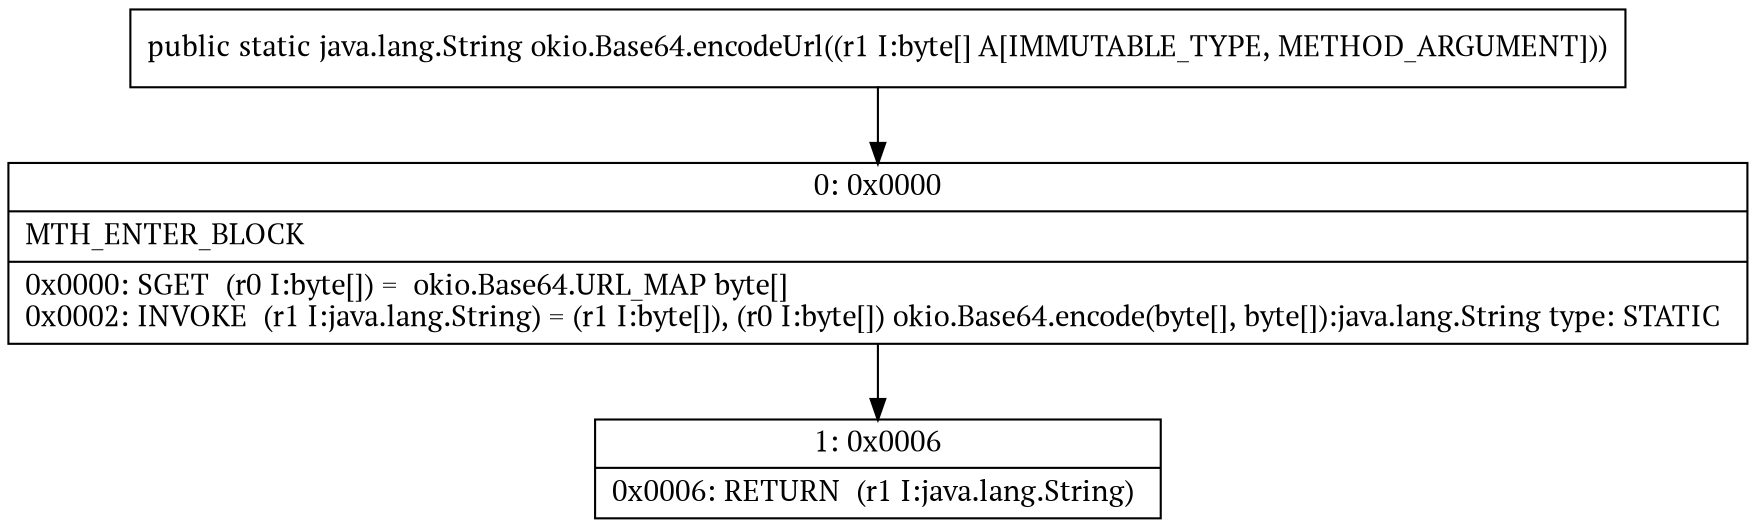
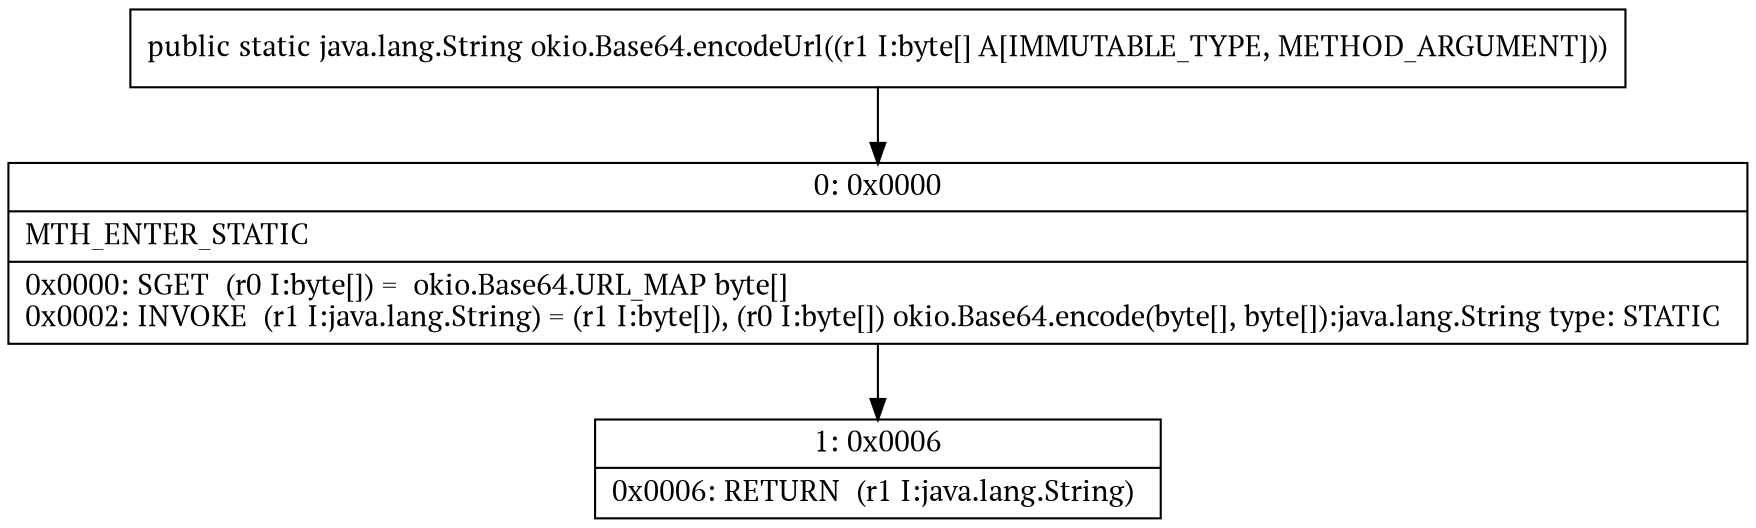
  digraph {
    fontname="PT Serif"
    node [shape=record fontname="PT Serif"]
    edge [fontname="PT Serif"]
-   n1 [label="{0\:\ 0x0000|MTH_ENTER_BLOCK\l|0x0000: SGET  (r0 I:byte[]) =  okio.Base64.URL_MAP byte[] \l0x0002: INVOKE  (r1 I:java.lang.String) = (r1 I:byte[]), (r0 I:byte[]) okio.Base64.encode(byte[], byte[]):java.lang.String type: STATIC \l}"]
+   n1 [label="{0\:\ 0x0000|MTH_ENTER_STATIC\l|0x0000: SGET  (r0 I:byte[]) =  okio.Base64.URL_MAP byte[] \l0x0002: INVOKE  (r1 I:java.lang.String) = (r1 I:byte[]), (r0 I:byte[]) okio.Base64.encode(byte[], byte[]):java.lang.String type: STATIC \l}"]
    n2 [label="{1\:\ 0x0006|0x0006: RETURN  (r1 I:java.lang.String) \l}"]
    n3 [label="{public static java.lang.String okio.Base64.encodeUrl((r1 I:byte[] A[IMMUTABLE_TYPE, METHOD_ARGUMENT])) }"]
    n1 -> n2
    n3 -> n1
  }
